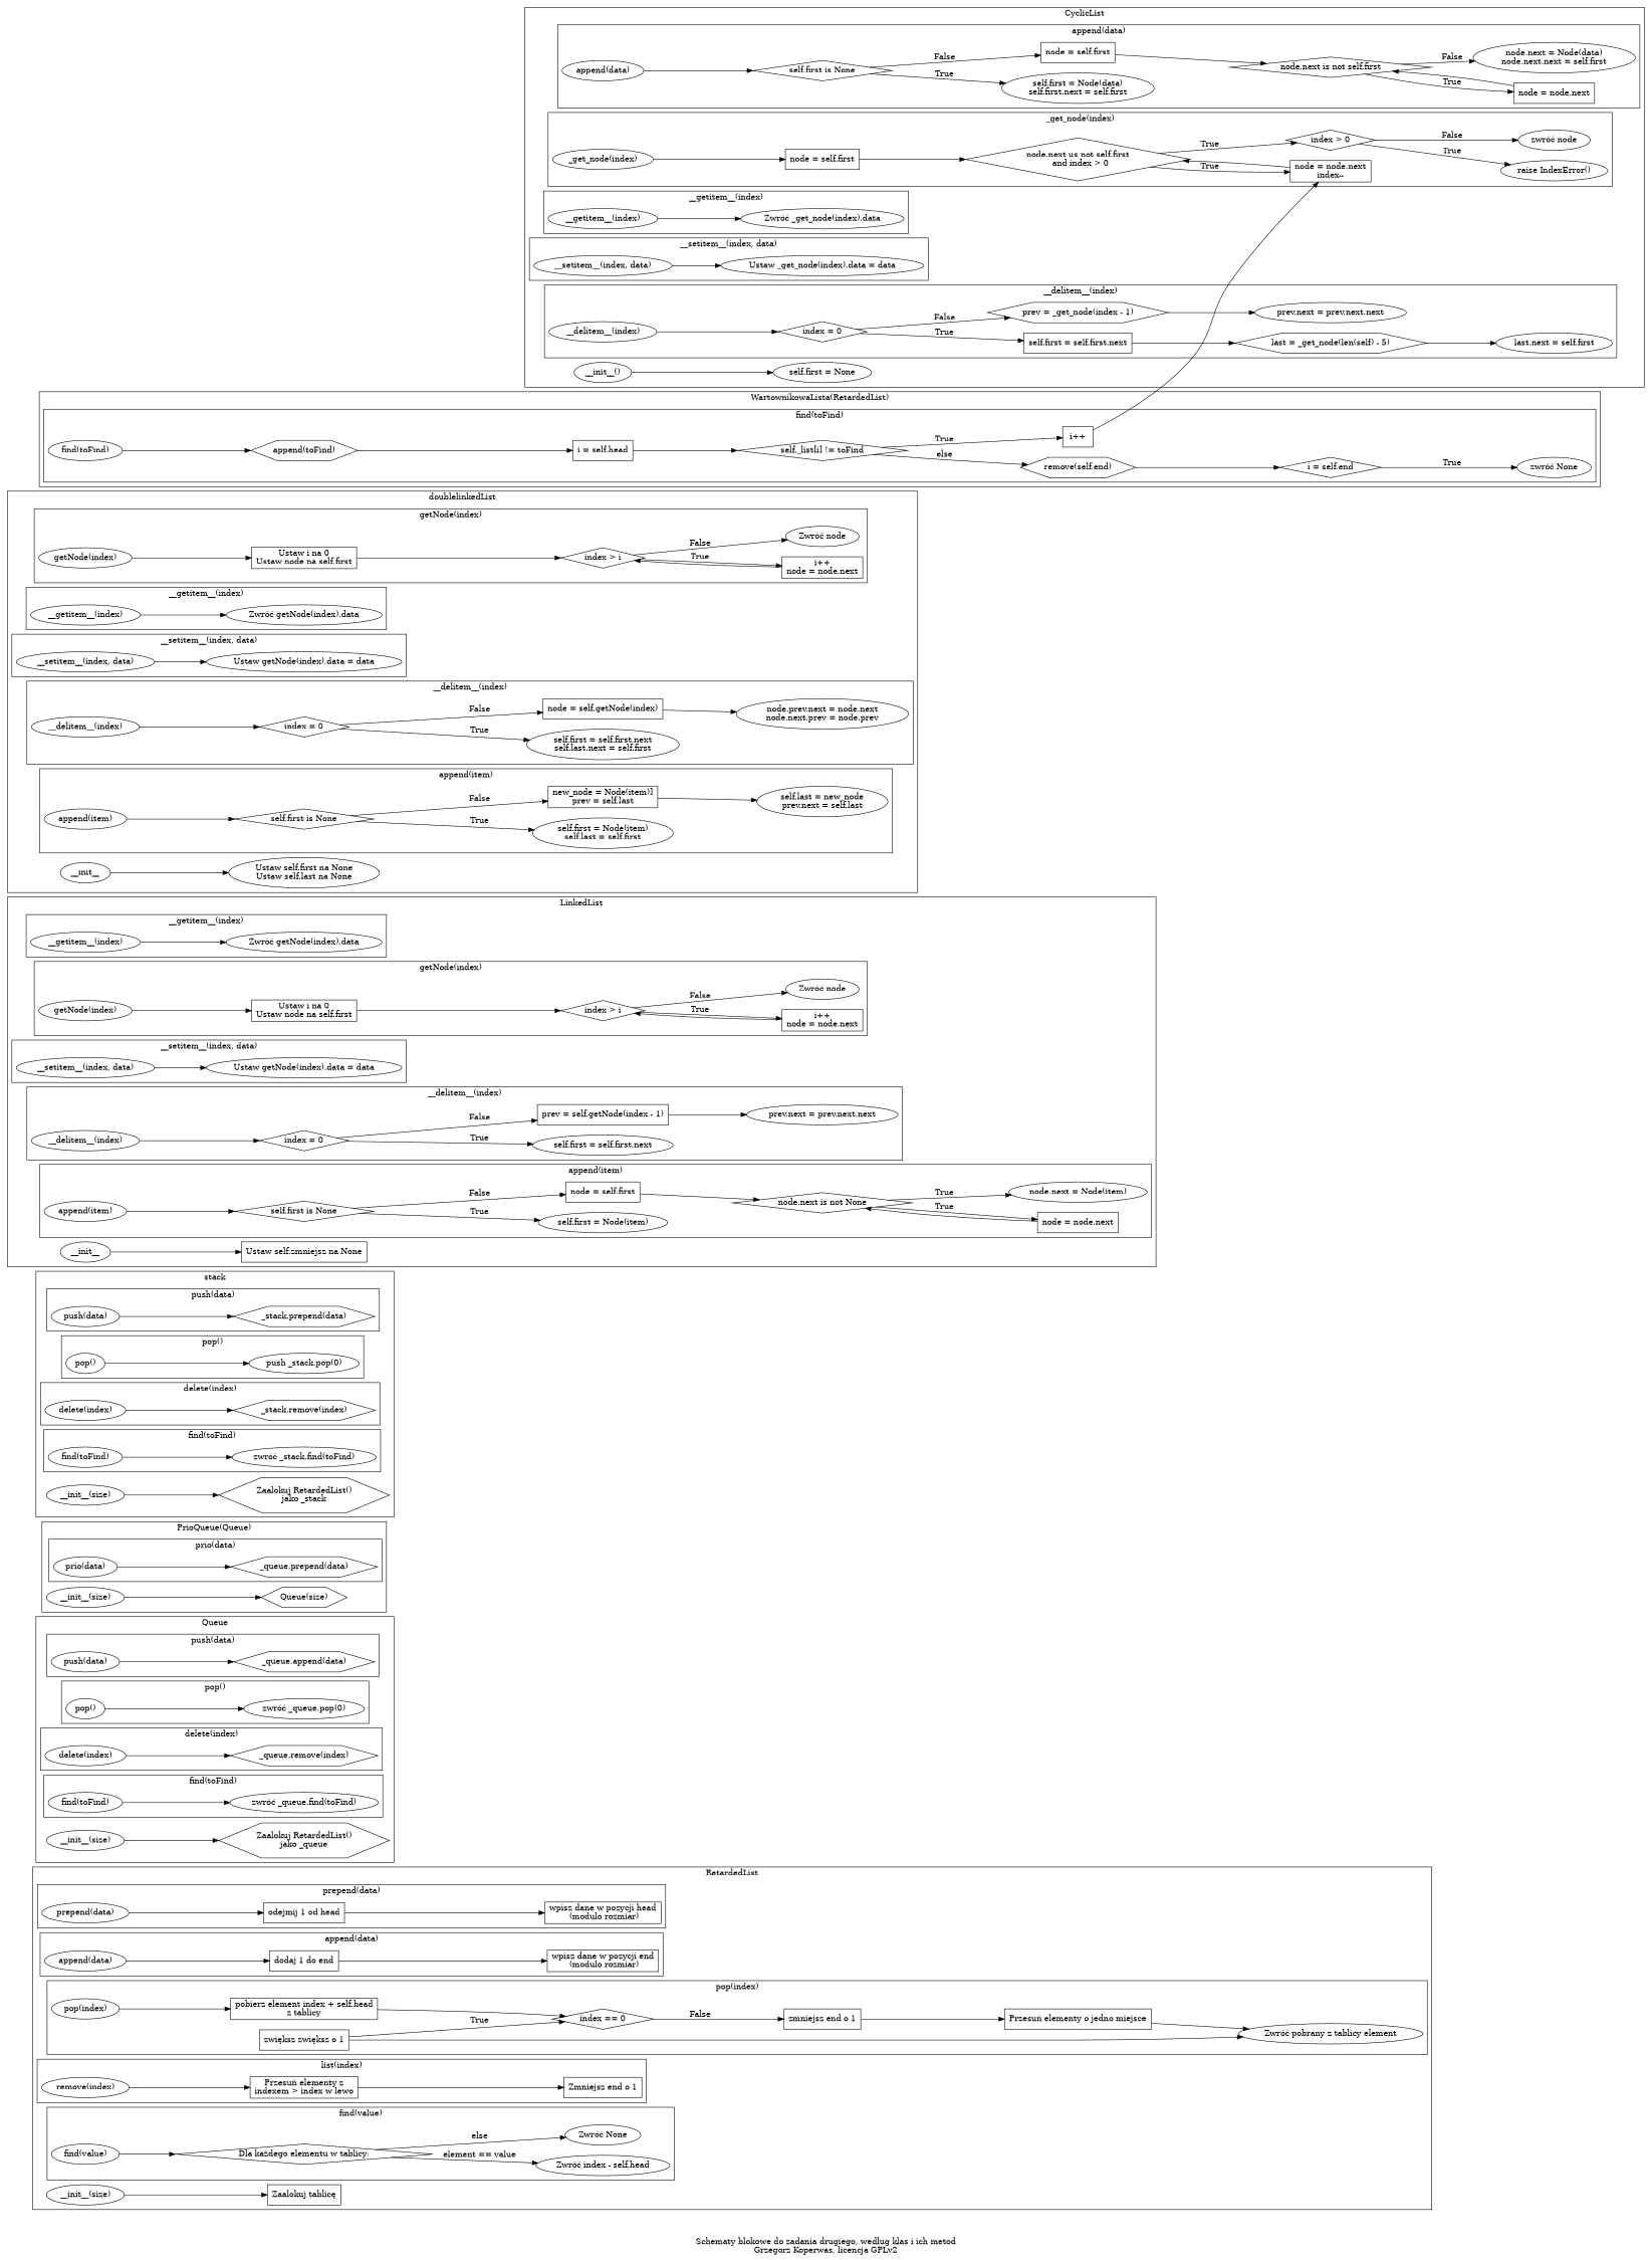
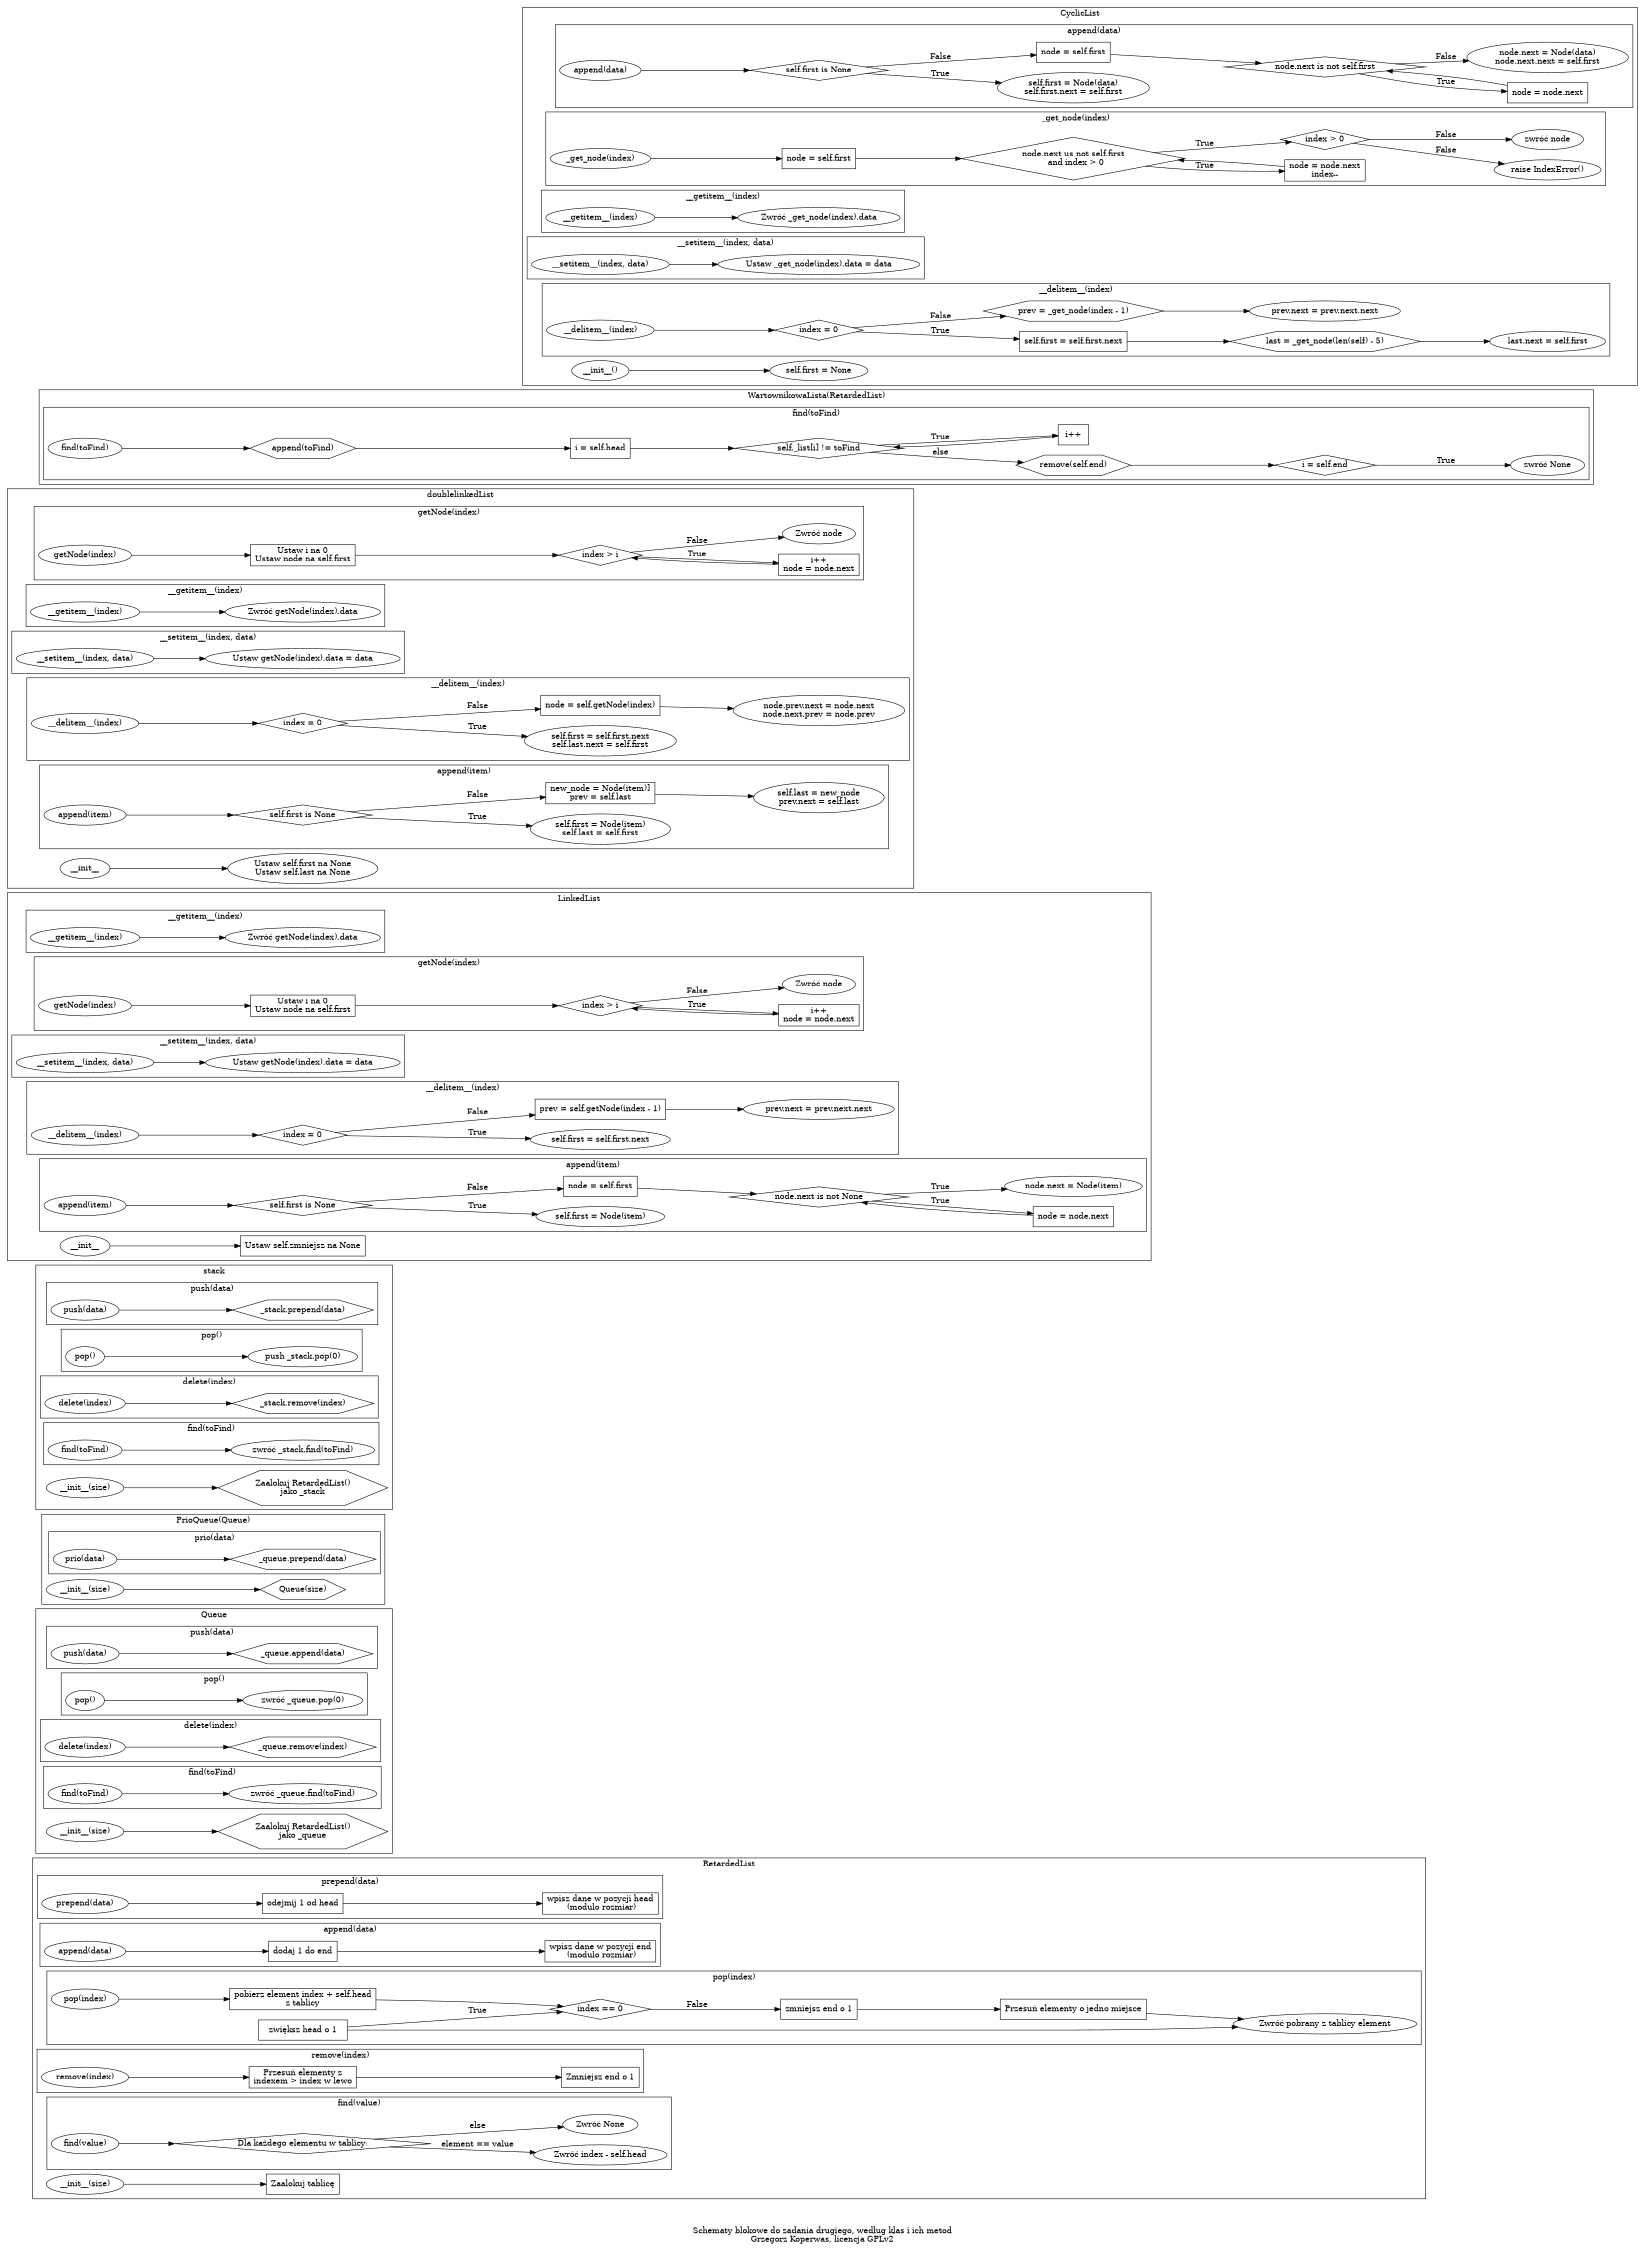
  digraph {
    compound=true
    label="Schematy blokowe do zadania drugiego, według klas i ich metod\nGrzegorz Koperwas, licencja GPLv2"
    rankdir=LR
    node [shape=oval]
    n1 [label="prepend(data)"]
    n2 [label="odejmij 1 od head" shape=rect]
    n3 [label="wpisz dane w pozycji head\n (modulo rozmiar)" shape=rect]
    n4 [label="append(data)"]
    n5 [label="dodaj 1 do end" shape=rect]
    n6 [label="wpisz dane w pozycji end\n (modulo rozmiar)" shape=rect]
    n7 [label="pop(index)"]
    n8 [label="pobierz element index + self.head\nz tablicy" shape=rect]
    n9 [label="index == 0" shape=diamond]
-   n10 [label="zwiększ zwiększ o 1" shape=rect]
+   n10 [label="zwiększ head o 1" shape=rect]
    n11 [label="zmniejsz end o 1" shape=rect]
    n12 [label="Zwróć pobrany z tablicy element"]
    n13 [label="Przesuń elementy o jedno miejsce" shape=rect]
    n14 [label="remove(index)"]
    n15 [label="Przesuń elementy z\nindexem > index w lewo" shape=rect]
    n16 [label="Zmniejsz end o 1" shape=rect]
    n17 [label="find(value)"]
    n18 [label="Dla każdego elementu w tablicy:" shape=diamond]
    n19 [label="Zwróć index - self.head"]
    n20 [label="Zwróć None"]
    n21 [label="__init__(size)"]
    n22 [label="Zaalokuj tablicę" shape=rect]
    n23 [label="push(data)"]
    n24 [label="_queue.append(data)" shape=hexagon]
    n25 [label="pop()"]
    n26 [label="zwróć _queue.pop(0)"]
    n27 [label="delete(index)"]
    n28 [label="_queue.remove(index)" shape=hexagon]
    n29 [label="find(toFind)"]
    n30 [label="zwróć _queue.find(toFind)"]
    n31 [label="__init__(size)"]
    n32 [label="Zaalokuj RetardedList()\njako _queue" shape=hexagon]
    n33 [label="prio(data)"]
    n34 [label="_queue.prepend(data)" shape=hexagon]
    n35 [label="__init__(size)"]
    n36 [label="Queue(size)" shape=hexagon]
    n37 [label="push(data)"]
    n38 [label="_stack.prepend(data)" shape=hexagon]
    n39 [label="pop()"]
    n40 [label="push _stack.pop(0)"]
    n41 [label="delete(index)"]
    n42 [label="_stack.remove(index)" shape=hexagon]
    n43 [label="find(toFind)"]
    n44 [label="zwróć _stack.find(toFind)"]
    n45 [label="__init__(size)"]
    n46 [label="Zaalokuj RetardedList()\njako _stack" shape=hexagon]
    n47 [label="__getitem__(index)"]
    n48 [label="Zwróć getNode(index).data"]
    n49 [label="getNode(index)"]
    n50 [label="Ustaw i na 0\nUstaw node na self.first" shape=rect]
    n51 [label="index > i" shape=diamond]
    n52 [label="i++\nnode = node.next" shape=rect]
    n53 [label="Zwróć node"]
    n54 [label="__setitem__(index, data)"]
    n55 [label="Ustaw getNode(index).data = data"]
    n56 [label="__delitem__(index)"]
    n57 [label="index = 0" shape=diamond]
    n58 [label="self.first = self.first.next"]
    n59 [label="prev = self.getNode(index - 1)" shape=rect]
    n60 [label="prev.next = prev.next.next"]
    n61 [label="append(item)"]
    n62 [label="self.first is None" shape=diamond]
    n63 [label="self.first = Node(item)"]
    n64 [label="node = self.first" shape=rect]
    n65 [label="node.next is not None" shape=diamond]
    n66 [label="node = node.next" shape=rect]
    n67 [label="node.next = Node(item)"]
    n68 [label=__init__]
    n69 [label="Ustaw self.zmniejsz na None" shape=rect]
    n70 [label="getNode(index)"]
    n71 [label="Ustaw i na 0\nUstaw node na self.first" shape=rect]
    n72 [label="index > i" shape=diamond]
    n73 [label="i++\nnode = node.next" shape=rect]
    n74 [label="Zwróć node"]
    n75 [label="__getitem__(index)"]
    n76 [label="Zwróć getNode(index).data"]
    n77 [label="__setitem__(index, data)"]
    n78 [label="Ustaw getNode(index).data = data"]
    n79 [label="__delitem__(index)"]
    n80 [label="index = 0" shape=diamond]
    n81 [label="self.first = self.first.next\nself.last.next = self.first"]
    n82 [label="node = self.getNode(index)" shape=rect]
    n83 [label="node.prev.next = node.next\nnode.next.prev = node.prev"]
    n84 [label="append(item)"]
    n85 [label="self.first is None" shape=diamond]
    n86 [label="self.first = Node(item)\nself.last = self.first"]
    n87 [label="new_node = Node(item)]\nprev = self.last" shape=rect]
    n88 [label="self.last = new_node\nprev.next = self.last"]
    n89 [label=__init__]
    n90 [label="Ustaw self.first na None\nUstaw self.last na None"]
    n91 [label="append(data)"]
    n92 [label="self.first is None" shape=diamond]
    n93 [label="self.first = Node(data)\nself.first.next = self.first"]
    n94 [label="node = self.first" shape=rect]
    n95 [label="node.next is not self.first" shape=diamond]
    n96 [label="node = node.next" shape=rect]
    n97 [label="node.next = Node(data)\nnode.next.next = self.first"]
    n98 [label="_get_node(index)"]
    n99 [label="node = self.first" shape=rect]
    n100 [label="node.next us not self.first\n  and index > 0" shape=diamond]
    n101 [label="node = node.next\nindex--" shape=rect]
    n102 [label="index > 0" shape=diamond]
    n103 [label="raise IndexError()"]
    n104 [label="zwróć node"]
    n105 [label="__getitem__(index)"]
    n106 [label="Zwróć _get_node(index).data"]
    n107 [label="__setitem__(index, data)"]
    n108 [label="Ustaw _get_node(index).data = data"]
    n109 [label="__delitem__(index)"]
    n110 [label="index = 0" shape=diamond]
    n111 [label="self.first = self.first.next" shape=rect]
    n112 [label="prev = _get_node(index - 1)" shape=hexagon]
    n113 [label="last = _get_node(len(self) - 5)" shape=hexagon]
    n114 [label="last.next = self.first"]
    n115 [label="prev.next = prev.next.next"]
    n116 [label="__init__()"]
    n117 [label="self.first = None"]
    n118 [label="find(toFind)"]
    n119 [label="append(toFind)" shape=hexagon]
    n120 [label="i = self.head" shape=rect]
    n121 [label="self._list[i] != toFind" shape=diamond]
    n122 [label="i++" shape=rect]
    n123 [label="remove(self.end)" shape=hexagon]
    n124 [label="i = self.end" shape=diamond]
    n125 [label="zwróć None"]
    subgraph cluster_1 {
      label=RetardedList
      n21
      n22
      subgraph cluster_2 {
        label="prepend(data)"
        n1
        n2
        n3
      }
      subgraph cluster_3 {
        label="append(data)"
        n4
        n5
        n6
      }
      subgraph cluster_4 {
        label="pop(index)"
        n7
        n8
        n9
        n10
        n11
        n12
        n13
      }
      subgraph cluster_5 {
-       label="list(index)"
+       label="remove(index)"
        n14
        n15
        n16
      }
      subgraph cluster_6 {
        label="find(value)"
        n17
        n18
        n19
        n20
      }
    }
    subgraph cluster_7 {
      label=Queue
      n31
      n32
      subgraph cluster_8 {
        label="push(data)"
        n23
        n24
      }
      subgraph cluster_9 {
        label="pop()"
        n25
        n26
      }
      subgraph cluster_10 {
        label="delete(index)"
        n27
        n28
      }
      subgraph cluster_11 {
        label="find(toFind)"
        n29
        n30
      }
    }
    subgraph cluster_12 {
      label="PrioQueue(Queue)"
      n35
      n36
      subgraph cluster_13 {
        label="prio(data)"
        n33
        n34
      }
    }
    subgraph cluster_14 {
      label=stack
      n45
      n46
      subgraph cluster_15 {
        label="push(data)"
        n37
        n38
      }
      subgraph cluster_16 {
        label="pop()"
        n39
        n40
      }
      subgraph cluster_17 {
        label="delete(index)"
        n41
        n42
      }
      subgraph cluster_18 {
        label="find(toFind)"
        n43
        n44
      }
    }
    subgraph cluster_19 {
      label=LinkedList
      n68
      n69
      subgraph cluster_20 {
        label="__getitem__(index)"
        n47
        n48
      }
      subgraph cluster_21 {
        label="getNode(index)"
        n49
        n50
        n51
        n52
        n53
      }
      subgraph cluster_22 {
        label="__setitem__(index, data)"
        n54
        n55
      }
      subgraph cluster_23 {
        label="__delitem__(index)"
        n56
        n57
        n58
        n59
        n60
      }
      subgraph cluster_24 {
        label="append(item)"
        n61
        n62
        n63
        n64
        n65
        n66
        n67
      }
    }
    subgraph cluster_25 {
      label=doublelinkedList
      n89
      n90
      subgraph cluster_26 {
        label="getNode(index)"
        n70
        n71
        n72
        n73
        n74
      }
      subgraph cluster_27 {
        label="__getitem__(index)"
        n75
        n76
      }
      subgraph cluster_28 {
        label="__setitem__(index, data)"
        n77
        n78
      }
      subgraph cluster_29 {
        label="__delitem__(index)"
        n79
        n80
        n81
        n82
        n83
      }
      subgraph cluster_30 {
        label="append(item)"
        n84
        n85
        n86
        n87
        n88
      }
    }
    subgraph cluster_31 {
      label=CyclicList
      n116
      n117
      subgraph cluster_32 {
        label="append(data)"
        n91
        n92
        n93
        n94
        n95
        n96
        n97
      }
      subgraph cluster_33 {
        label="_get_node(index)"
        n98
        n99
        n100
        n101
        n102
        n103
        n104
      }
      subgraph cluster_34 {
        label="__getitem__(index)"
        n105
        n106
      }
      subgraph cluster_35 {
        label="__setitem__(index, data)"
        n107
        n108
      }
      subgraph cluster_36 {
        label="__delitem__(index)"
        n109
        n110
        n111
        n112
        n113
        n114
        n115
      }
    }
    subgraph cluster_37 {
      label="WartownikowaLista(RetardedList)"
      subgraph cluster_38 {
        label="find(toFind)"
        n118
        n119
        n120
        n121
        n122
        n123
        n124
        n125
      }
    }
    n1 -> n2
    n2 -> n3
    n4 -> n5
    n5 -> n6
    n7 -> n8
    n8 -> n9
    n9 -> n11 [label=False]
    n10 -> n9 [label=True]
    n10 -> n12
    n11 -> n13
    n13 -> n12
    n14 -> n15
    n15 -> n16
    n17 -> n18
    n18 -> n19 [label="element == value"]
    n18 -> n20 [label=else]
    n21 -> n22
    n23 -> n24
    n25 -> n26
    n27 -> n28
    n29 -> n30
    n31 -> n32
    n33 -> n34
    n35 -> n36
    n37 -> n38
    n39 -> n40
    n41 -> n42
    n43 -> n44
    n45 -> n46
    n47 -> n48
    n49 -> n50
    n50 -> n51
    n51 -> n52 [label=True]
    n51 -> n53 [label=False]
    n52 -> n51
    n54 -> n55
    n56 -> n57
    n57 -> n58 [label=True]
    n57 -> n59 [label=False]
    n59 -> n60
    n61 -> n62
    n62 -> n63 [label=True]
    n62 -> n64 [label=False]
    n64 -> n65
    n65 -> n66 [label=True]
    n65 -> n67 [label=True]
    n66 -> n65
    n68 -> n69
    n70 -> n71
    n71 -> n72
    n72 -> n73 [label=True]
    n72 -> n74 [label=False]
    n73 -> n72
    n75 -> n76
    n77 -> n78
    n79 -> n80
    n80 -> n81 [label=True]
    n80 -> n82 [label=False]
    n82 -> n83
    n84 -> n85
    n85 -> n86 [label=True]
    n85 -> n87 [label=False]
    n87 -> n88
    n89 -> n90
    n91 -> n92
    n92 -> n93 [label=True]
    n92 -> n94 [label=False]
    n94 -> n95
    n95 -> n96 [label=True]
    n95 -> n97 [label=False]
    n96 -> n95
    n98 -> n99
    n99 -> n100
    n100 -> n101 [label=True]
    n100 -> n102 [label=True]
    n101 -> n100
-   n102 -> n103 [label=True]
+   n102 -> n103 [label=False]
    n102 -> n104 [label=False]
    n105 -> n106
    n107 -> n108
    n109 -> n110
    n110 -> n111 [label=True]
    n110 -> n112 [label=False]
    n111 -> n113
    n112 -> n115
    n113 -> n114
    n116 -> n117
    n118 -> n119
    n119 -> n120
    n120 -> n121
    n121 -> n122 [label=True]
    n121 -> n123 [label=else]
-   n122 -> n101
+   n122 -> n121
    n123 -> n124
    n124 -> n125 [label=True]
  }
